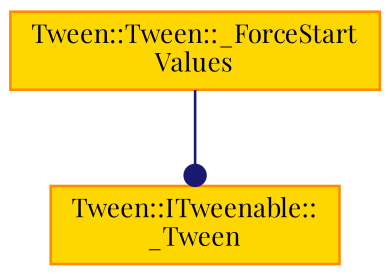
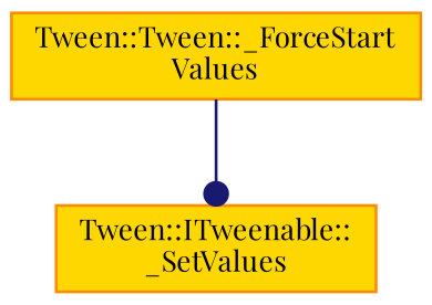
  digraph {
    rankdir=TB
    fontname="Playfair Display"
    node [color=darkorange fillcolor=gold fontname="Playfair Display" fontsize=10 shape=record style=filled]
    n1 [fontcolor=black height=0.2 label="Tween::Tween::_ForceStart\lValues" width=0.4]
-   n2 [height=0.2 label="Tween::ITweenable::\l_Tween" width=0.4]
+   n2 [height=0.2 label="Tween::ITweenable::\l_SetValues" width=0.4]
    n1 -> n2 [color=midnightblue fontname="Playfair Display" fontsize=10 labelfontname=FreeSans labelfontsize=10 style=solid arrowhead=dot]
  }
